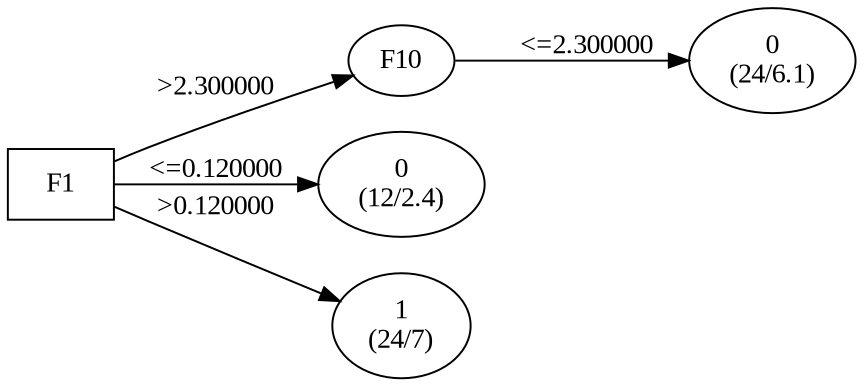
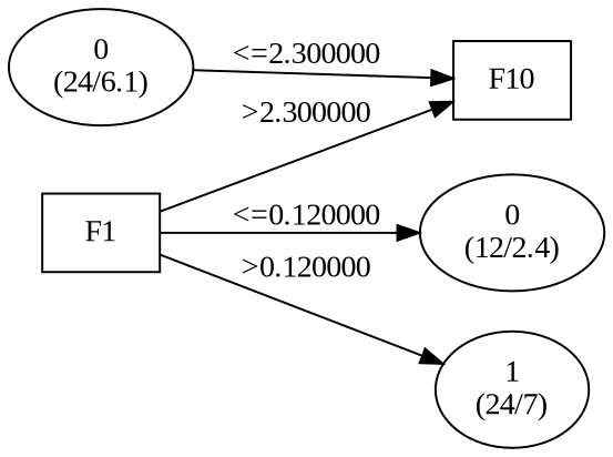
  digraph {
    fontname="Liberation Serif"
    rankdir=LR
    node [fontname="Liberation Serif" shape=ellipse]
    edge [fontname="Liberation Serif"]
-   n1 [label="F10\n"]
+   n1 [label="F10\n" shape=box]
    n2 [label="0\n(24/6.1)"]
    n3 [label="F1\n" shape=box]
    n4 [label="0\n(12/2.4)"]
    n5 [label="1\n(24/7)"]
-   n1 -> n2 [label="<=2.300000"]
+   n2 -> n1 [label="<=2.300000"]
    n3 -> n1 [label=">2.300000"]
    n3 -> n4 [label="<=0.120000"]
    n3 -> n5 [label=">0.120000"]
  }
